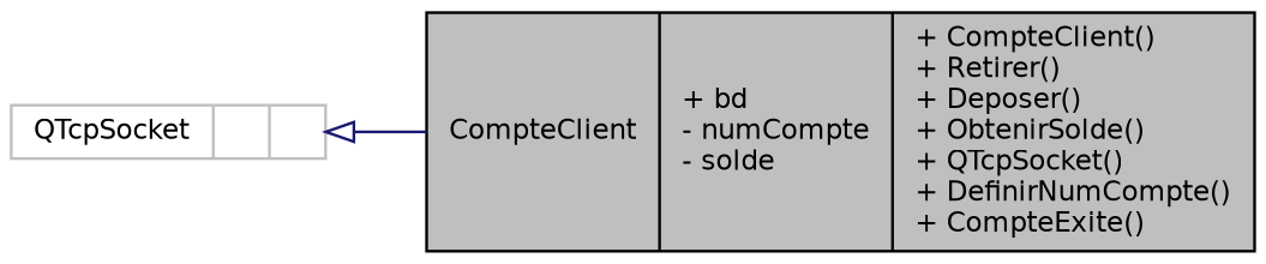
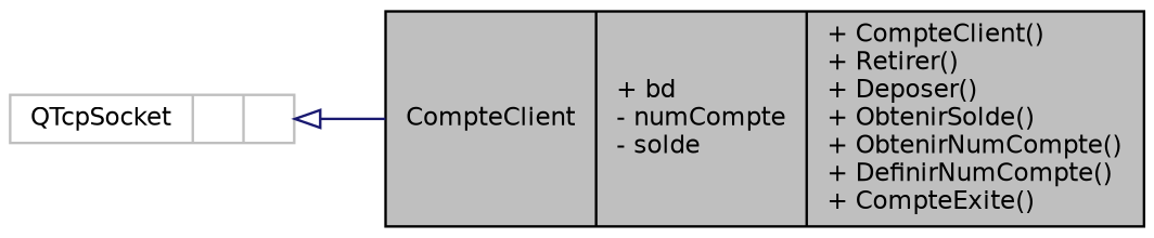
  digraph {
    rankdir=LR
    node [fontname=Helvetica fontsize=10 shape=record style=filled]
-   n1 [color=black fillcolor=grey75 fontcolor=black height=0.2 label="{CompteClient\n|+ bd\l- numCompte\l- solde\l|+ CompteClient()\l+ Retirer()\l+ Deposer()\l+ ObtenirSolde()\l+ QTcpSocket()\l+ DefinirNumCompte()\l+ CompteExite()\l}" width=0.4]
+   n1 [color=black fillcolor=grey75 fontcolor=black height=0.2 label="{CompteClient\n|+ bd\l- numCompte\l- solde\l|+ CompteClient()\l+ Retirer()\l+ Deposer()\l+ ObtenirSolde()\l+ ObtenirNumCompte()\l+ DefinirNumCompte()\l+ CompteExite()\l}" width=0.4]
    n2 [color=grey75 fillcolor=white height=0.2 label="{QTcpSocket\n||}" width=0.4]
    n2 -> n1 [arrowtail=onormal color=midnightblue dir=back fontname=Helvetica fontsize=10 labelfontname=Helvetica labelfontsize=10 style=solid]
  }
